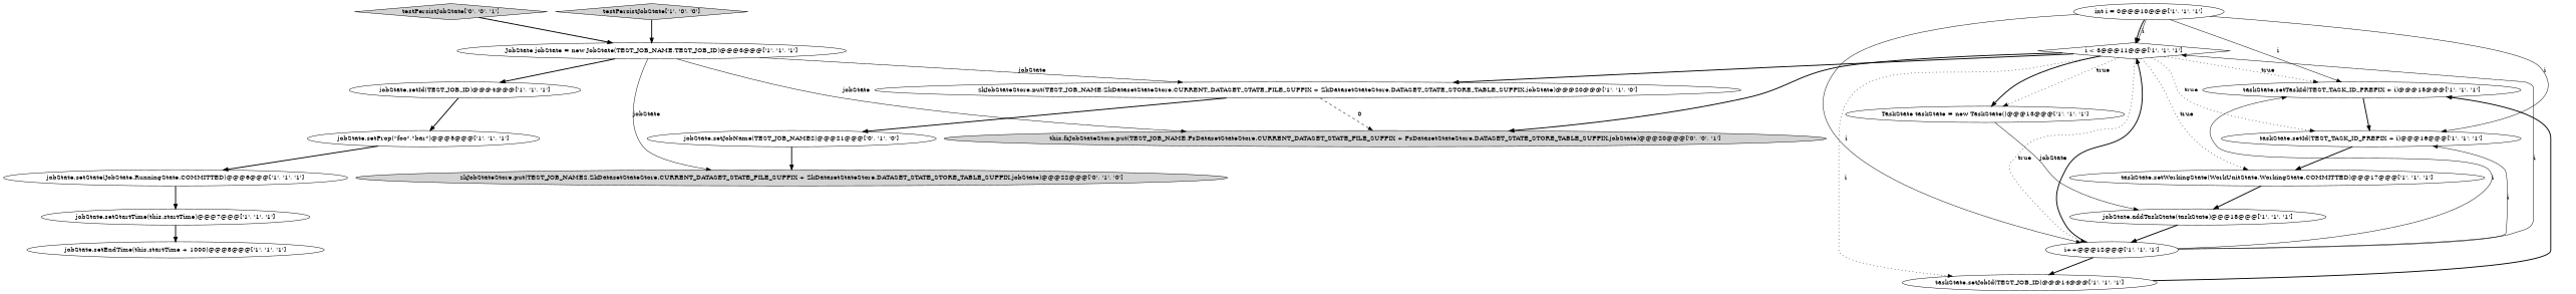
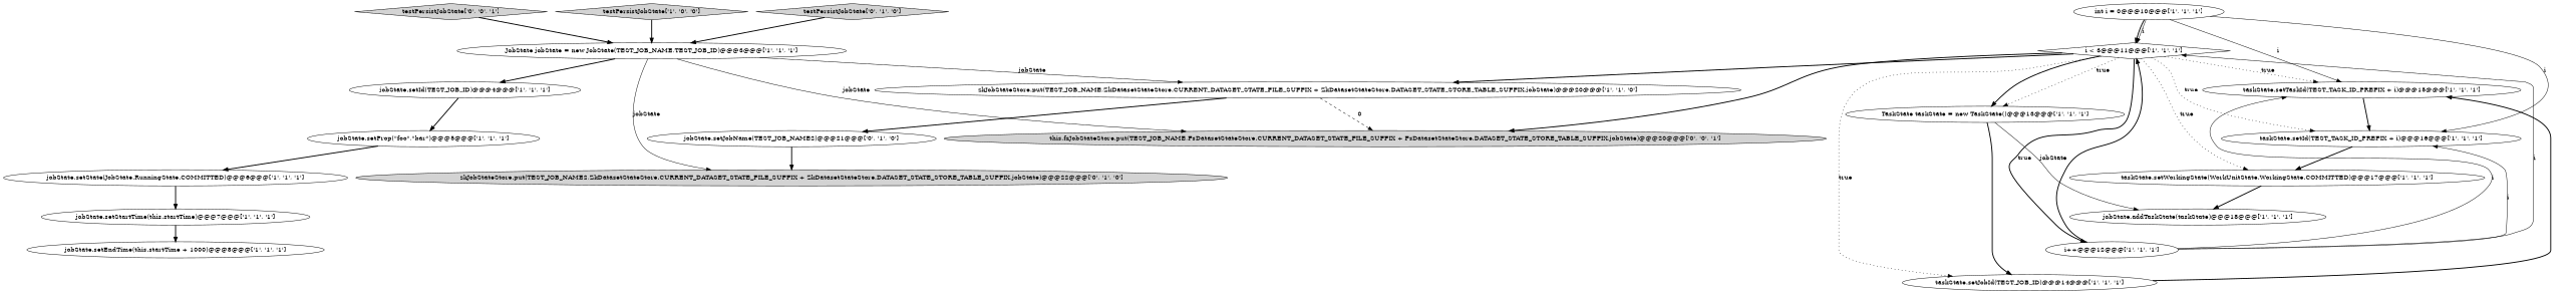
  digraph {
    node [fillcolor=white shape=ellipse style=filled]
    edge [style=bold]
    n1 [fillcolor=lightgray label="this.fsJobStateStore.put(TEST_JOB_NAME,FsDatasetStateStore.CURRENT_DATASET_STATE_FILE_SUFFIX + FsDatasetStateStore.DATASET_STATE_STORE_TABLE_SUFFIX,jobState)@@@20@@@['0', '0', '1']"]
    n2 [fillcolor=lightgray label="testPersistJobState['1', '0', '0']" shape=diamond]
    n3 [label="JobState jobState = new JobState(TEST_JOB_NAME,TEST_JOB_ID)@@@3@@@['1', '1', '1']"]
    n4 [label="zkJobStateStore.put(TEST_JOB_NAME,ZkDatasetStateStore.CURRENT_DATASET_STATE_FILE_SUFFIX + ZkDatasetStateStore.DATASET_STATE_STORE_TABLE_SUFFIX,jobState)@@@20@@@['1', '1', '0']"]
    n5 [fillcolor=lightgray label="zkJobStateStore.put(TEST_JOB_NAME2,ZkDatasetStateStore.CURRENT_DATASET_STATE_FILE_SUFFIX + ZkDatasetStateStore.DATASET_STATE_STORE_TABLE_SUFFIX,jobState)@@@22@@@['0', '1', '0']"]
    n6 [label="jobState.setId(TEST_JOB_ID)@@@4@@@['1', '1', '1']"]
    n7 [label="taskState.setTaskId(TEST_TASK_ID_PREFIX + i)@@@15@@@['1', '1', '1']"]
    n8 [label="taskState.setId(TEST_TASK_ID_PREFIX + i)@@@16@@@['1', '1', '1']"]
    n9 [label="taskState.setWorkingState(WorkUnitState.WorkingState.COMMITTED)@@@17@@@['1', '1', '1']"]
    n10 [label="jobState.addTaskState(taskState)@@@18@@@['1', '1', '1']"]
    n11 [label="i++@@@12@@@['1', '1', '1']"]
    n12 [label="jobState.setJobName(TEST_JOB_NAME2)@@@21@@@['0', '1', '0']"]
    n13 [label="jobState.setStartTime(this.startTime)@@@7@@@['1', '1', '1']"]
    n14 [label="jobState.setEndTime(this.startTime + 1000)@@@8@@@['1', '1', '1']"]
    n15 [label="jobState.setProp(\"foo\",\"bar\")@@@5@@@['1', '1', '1']"]
    n16 [label="jobState.setState(JobState.RunningState.COMMITTED)@@@6@@@['1', '1', '1']"]
    n17 [label="i < 3@@@11@@@['1', '1', '1']" shape=diamond]
    n18 [label="TaskState taskState = new TaskState()@@@13@@@['1', '1', '1']"]
    n19 [label="taskState.setJobId(TEST_JOB_ID)@@@14@@@['1', '1', '1']"]
    n20 [label="int i = 0@@@10@@@['1', '1', '1']"]
+   n21 [fillcolor=lightgray label="testPersistJobState['0', '1', '0']" shape=diamond]
    n22 [fillcolor=lightgray label="testPersistJobState['0', '0', '1']" shape=diamond]
    n2 -> n3
    n3 -> n1 [label=jobState style=solid]
    n3 -> n4 [label=jobState style=solid]
    n3 -> n5 [label=jobState style=solid]
    n3 -> n6
    n4 -> n1 [label=0 style=dashed]
    n4 -> n12
    n6 -> n15
    n7 -> n8
    n8 -> n9
    n9 -> n10
-   n10 -> n11
    n11 -> n7 [label=i style=solid]
    n11 -> n8 [label=i style=solid]
    n11 -> n17
    n11 -> n17 [label=i style=solid]
    n12 -> n5
    n13 -> n14
    n15 -> n16
    n16 -> n13
    n17 -> n1
    n17 -> n4
    n17 -> n7 [label=true style=dotted]
    n17 -> n8 [label=true style=dotted]
    n17 -> n9 [label=true style=dotted]
-   n17 -> n11 [label=true style=dotted]
+   n17 -> n11 [label=true]
    n17 -> n18 [label=true style=dotted]
    n17 -> n18
-   n17 -> n19 [label=i style=dotted]
+   n17 -> n19 [label=true style=dotted]
    n18 -> n10 [label=jobState style=solid]
-   n11 -> n19
+   n18 -> n19
    n19 -> n7
    n20 -> n7 [label=i style=solid]
    n20 -> n8 [label=i style=solid]
-   n20 -> n11 [label=i style=solid]
    n20 -> n17 [label=i style=solid]
    n20 -> n17
+   n21 -> n3
    n22 -> n3
  }
